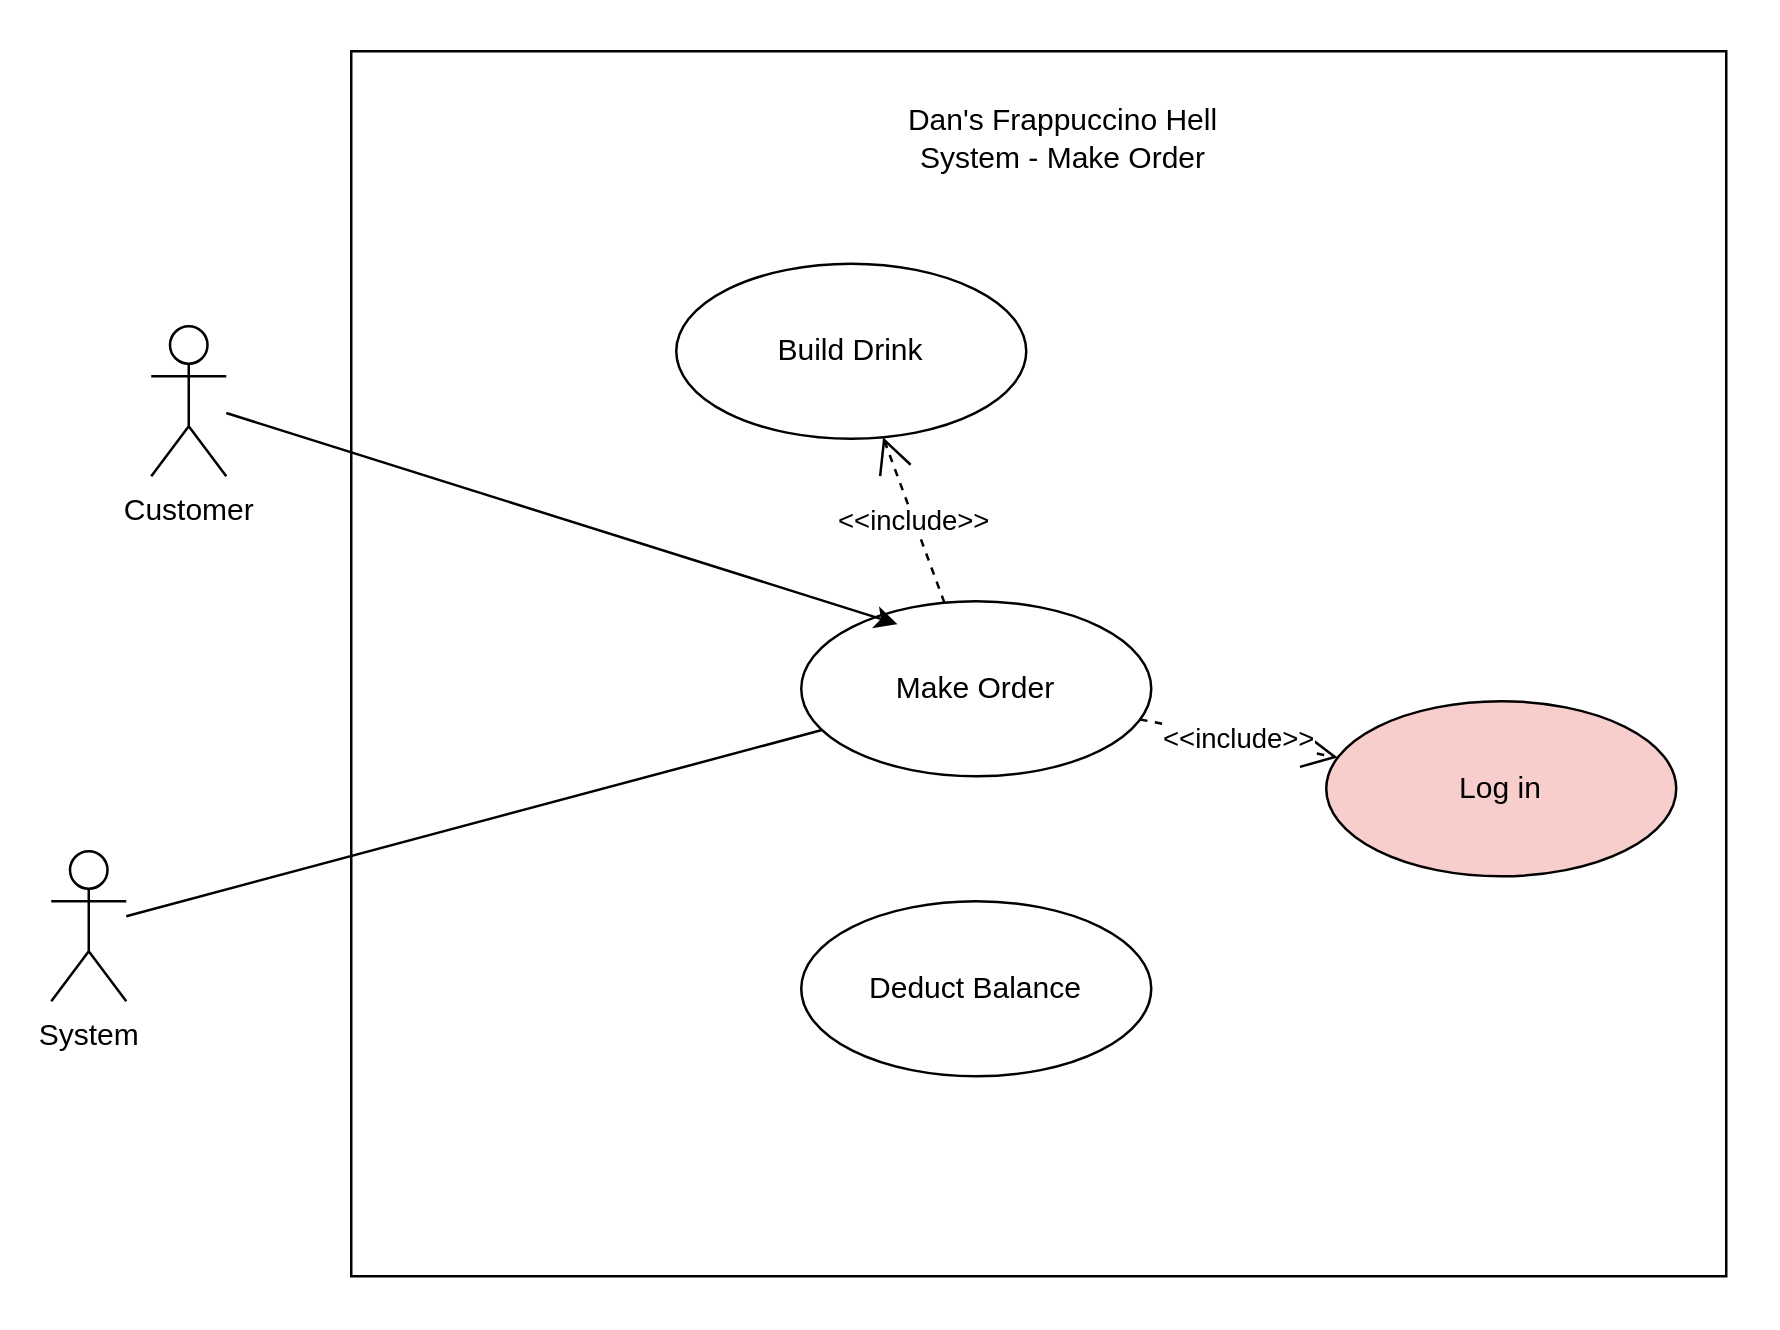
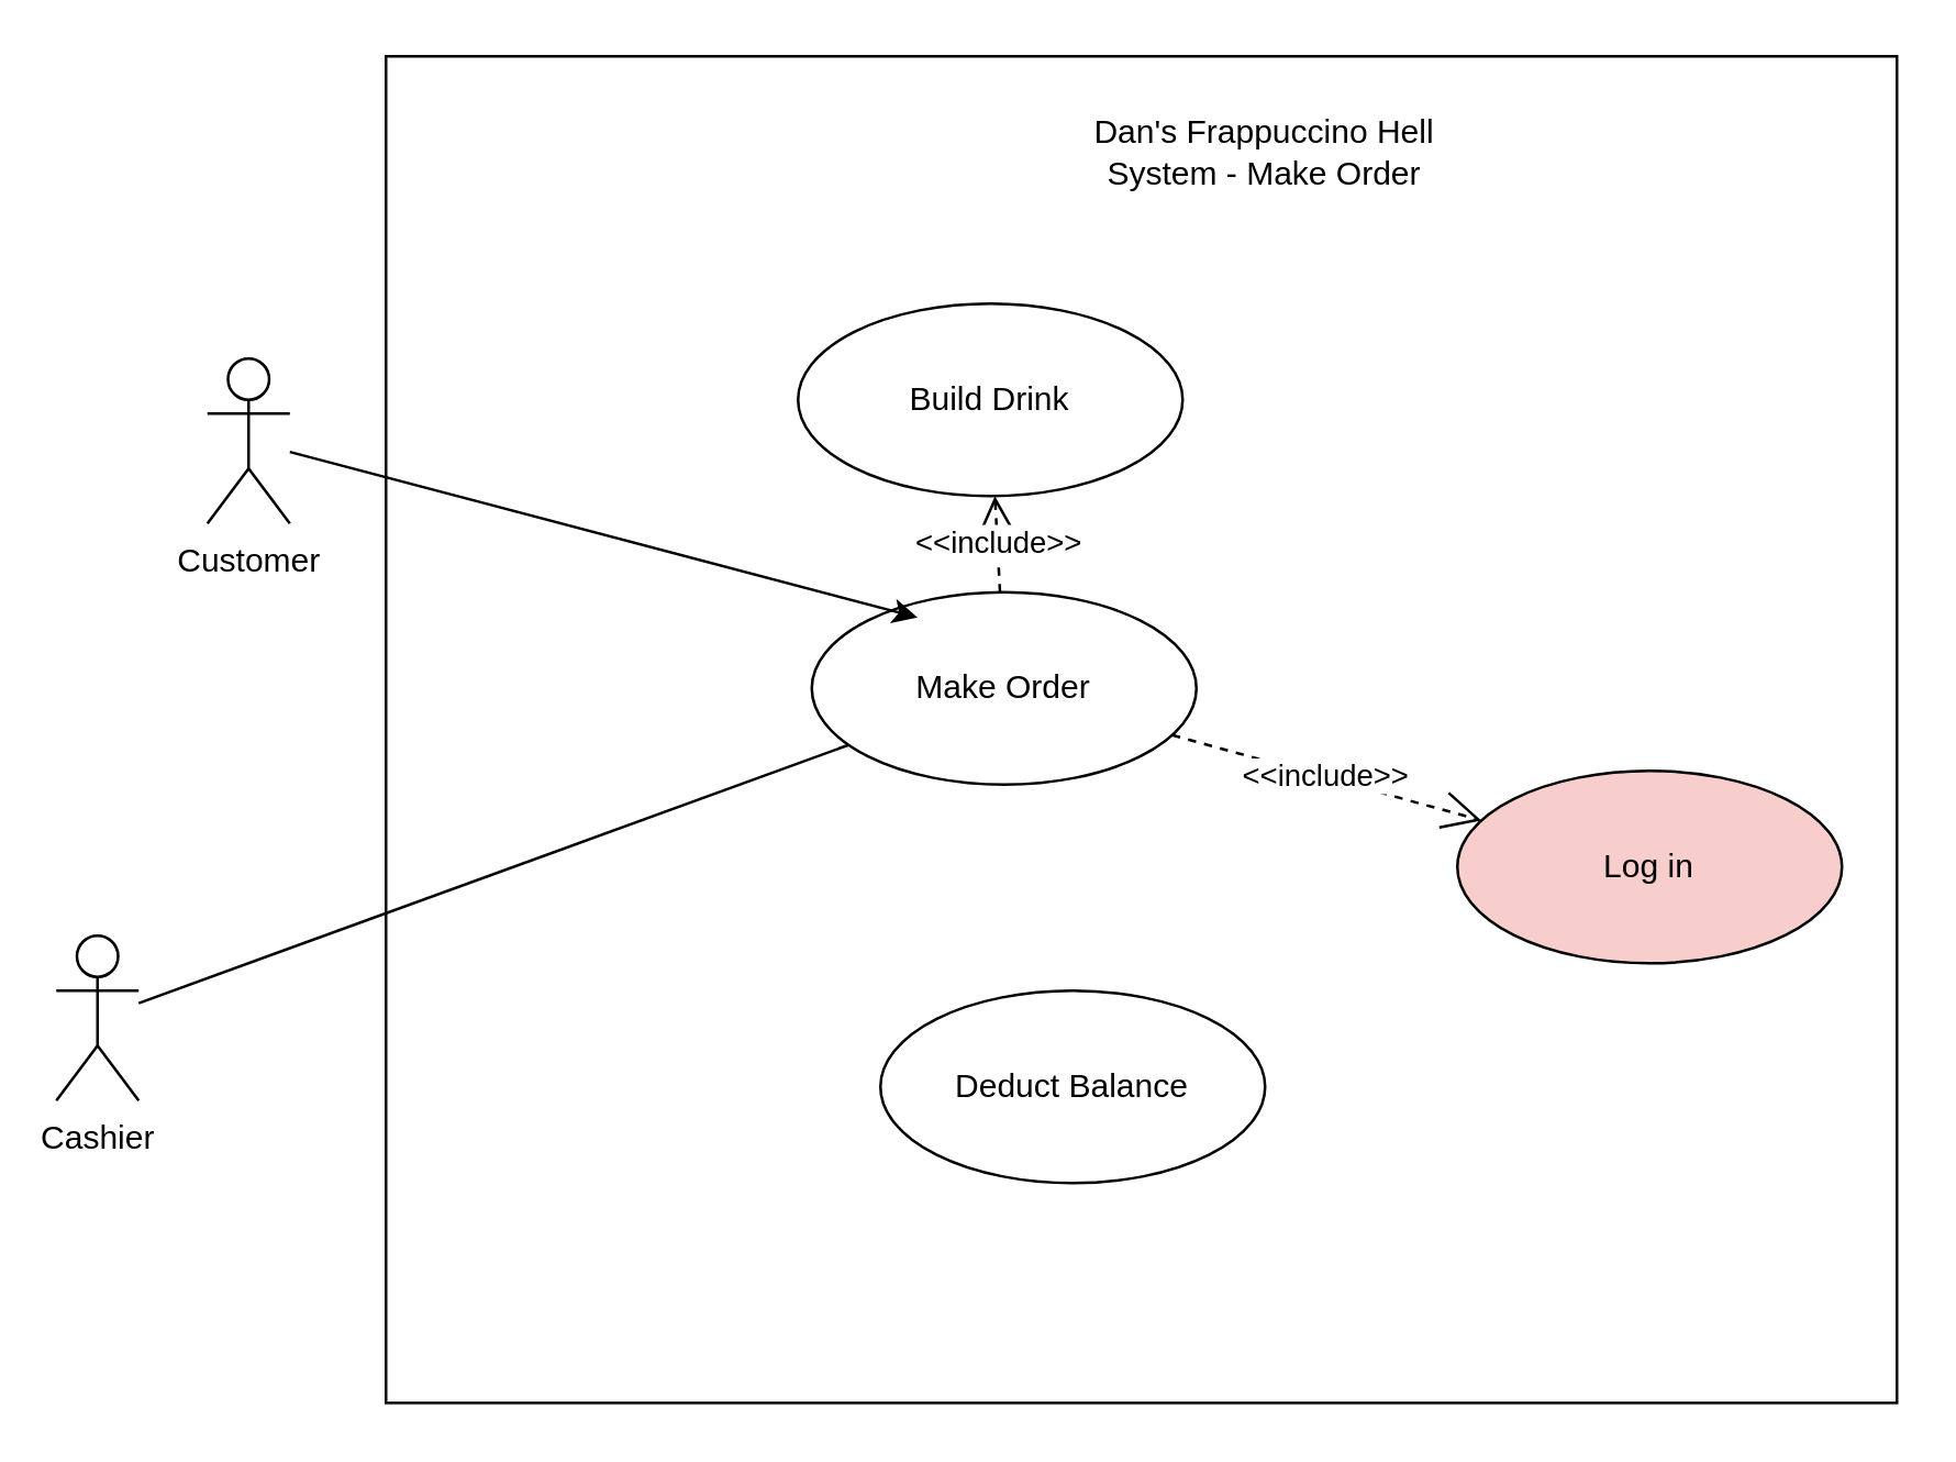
  <mxCell id="0" />
  <mxCell id="1" parent="0" />
  <mxCell id="2" value="" style="rounded=0;whiteSpace=wrap;html=1;" parent="1" vertex="1"><mxGeometry x="140" y="20" width="550" height="490" as="geometry" /></mxCell>
- <mxCell id="3" value="Customer" style="shape=umlActor;verticalLabelPosition=bottom;verticalAlign=top;html=1;outlineConnect=0;" parent="1" vertex="1"><mxGeometry x="60" y="130" width="30" height="60" as="geometry" /></mxCell>
- <mxCell id="4" value="System" style="shape=umlActor;verticalLabelPosition=bottom;verticalAlign=top;html=1;outlineConnect=0;" parent="1" vertex="1"><mxGeometry x="20" y="340" width="30" height="60" as="geometry" /></mxCell>
+ <mxCell id="3" value="Customer" style="shape=umlActor;verticalLabelPosition=bottom;verticalAlign=top;html=1;outlineConnect=0;" parent="1" vertex="1"><mxGeometry x="75" y="130" width="30" height="60" as="geometry" /></mxCell>
+ <mxCell id="4" value="Cashier" style="shape=umlActor;verticalLabelPosition=bottom;verticalAlign=top;html=1;outlineConnect=0;" parent="1" vertex="1"><mxGeometry x="20" y="340" width="30" height="60" as="geometry" /></mxCell>
  <mxCell id="5" value="Log in" style="ellipse;whiteSpace=wrap;html=1;fillColor=#f8cecc;" parent="1" vertex="1"><mxGeometry x="530" y="280" width="140" height="70" as="geometry" /></mxCell>
- <mxCell id="6" value="Make Order" style="ellipse;whiteSpace=wrap;html=1;" parent="1" vertex="1"><mxGeometry x="320" y="240" width="140" height="70" as="geometry" /></mxCell>
- <mxCell id="7" value="Build Drink" style="ellipse;whiteSpace=wrap;html=1;" parent="1" vertex="1"><mxGeometry x="270" y="105" width="140" height="70" as="geometry" /></mxCell>
- <mxCell id="8" value="Dan's Frappuccino Hell System - Make Order" style="text;html=1;strokeColor=none;fillColor=none;align=center;verticalAlign=middle;whiteSpace=wrap;rounded=0;" parent="1" vertex="1"><mxGeometry x="360" y="40" width="130" height="30" as="geometry" /></mxCell>
+ <mxCell id="6" value="Make Order" style="ellipse;whiteSpace=wrap;html=1;" parent="1" vertex="1"><mxGeometry x="295" y="215" width="140" height="70" as="geometry" /></mxCell>
+ <mxCell id="7" value="Build Drink" style="ellipse;whiteSpace=wrap;html=1;" parent="1" vertex="1"><mxGeometry x="290" y="110" width="140" height="70" as="geometry" /></mxCell>
+ <mxCell id="8" value="Dan's Frappuccino Hell System - Make Order" style="text;html=1;strokeColor=none;fillColor=none;align=center;verticalAlign=middle;whiteSpace=wrap;rounded=0;" parent="1" vertex="1"><mxGeometry x="395" y="40" width="130" height="30" as="geometry" /></mxCell>
  <mxCell id="9" value="" style="endArrow=classic;html=1;rounded=0;entryX=0.275;entryY=0.131;entryDx=0;entryDy=0;entryPerimeter=0;" parent="1" source="3" target="6" edge="1"><mxGeometry width="50" height="50" relative="1" as="geometry"><mxPoint x="410" y="460" as="sourcePoint" /><mxPoint x="460" y="410" as="targetPoint" /></mxGeometry></mxCell>
  <mxCell id="10" value="" style="endArrow=none;html=1;rounded=0;" parent="1" source="4" target="6" edge="1"><mxGeometry width="50" height="50" relative="1" as="geometry"><mxPoint x="80" y="400" as="sourcePoint" /><mxPoint x="130" y="350" as="targetPoint" /></mxGeometry></mxCell>
  <mxCell id="11" value="&amp;lt;&amp;lt;include&amp;gt;&amp;gt;" style="endArrow=open;endSize=12;dashed=1;html=1;rounded=0;" parent="1" source="6" target="5" edge="1"><mxGeometry width="160" relative="1" as="geometry"><mxPoint x="455.471" y="211.045" as="sourcePoint" /><mxPoint x="444.537" y="180.003" as="targetPoint" /><Array as="points" /></mxGeometry></mxCell>
  <mxCell id="12" value="&amp;lt;&amp;lt;include&amp;gt;&amp;gt;" style="endArrow=open;endSize=12;dashed=1;html=1;rounded=0;" parent="1" source="6" target="7" edge="1"><mxGeometry width="160" relative="1" as="geometry"><mxPoint x="425" y="510" as="sourcePoint" /><mxPoint x="425" y="390" as="targetPoint" /><Array as="points" /></mxGeometry></mxCell>
  <mxCell id="13" value="Deduct Balance" style="ellipse;whiteSpace=wrap;html=1;" parent="1" vertex="1"><mxGeometry x="320" y="360" width="140" height="70" as="geometry" /></mxCell>
